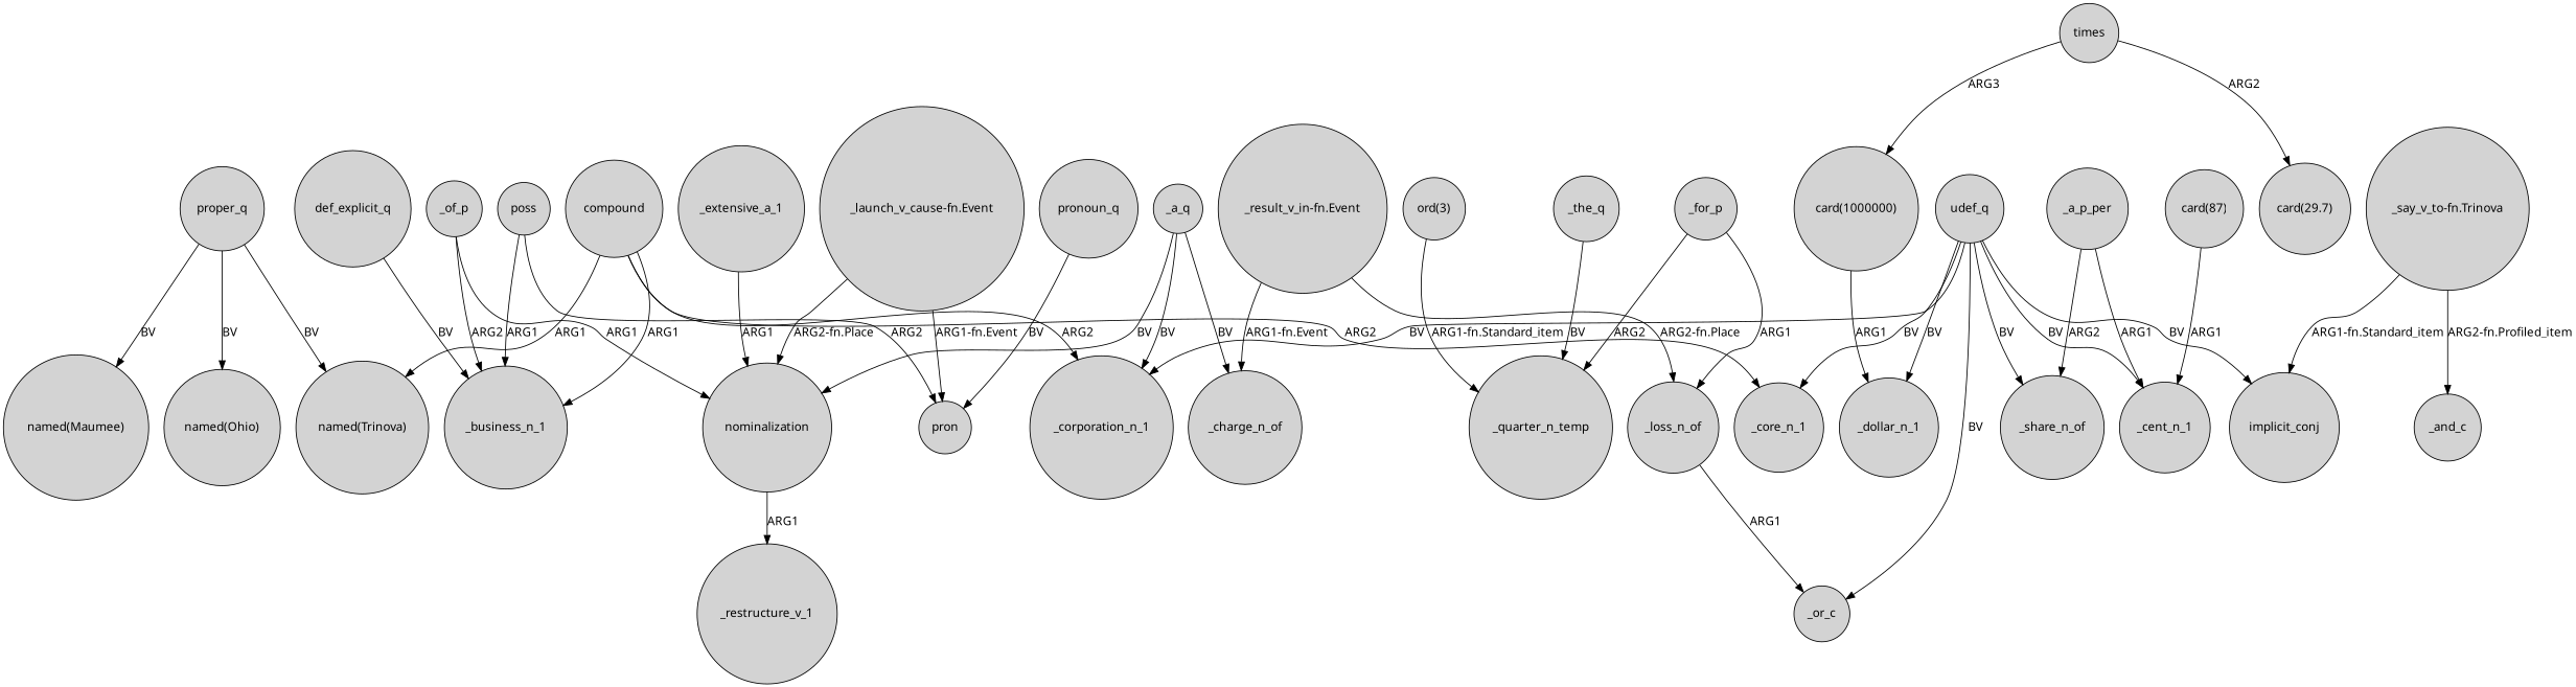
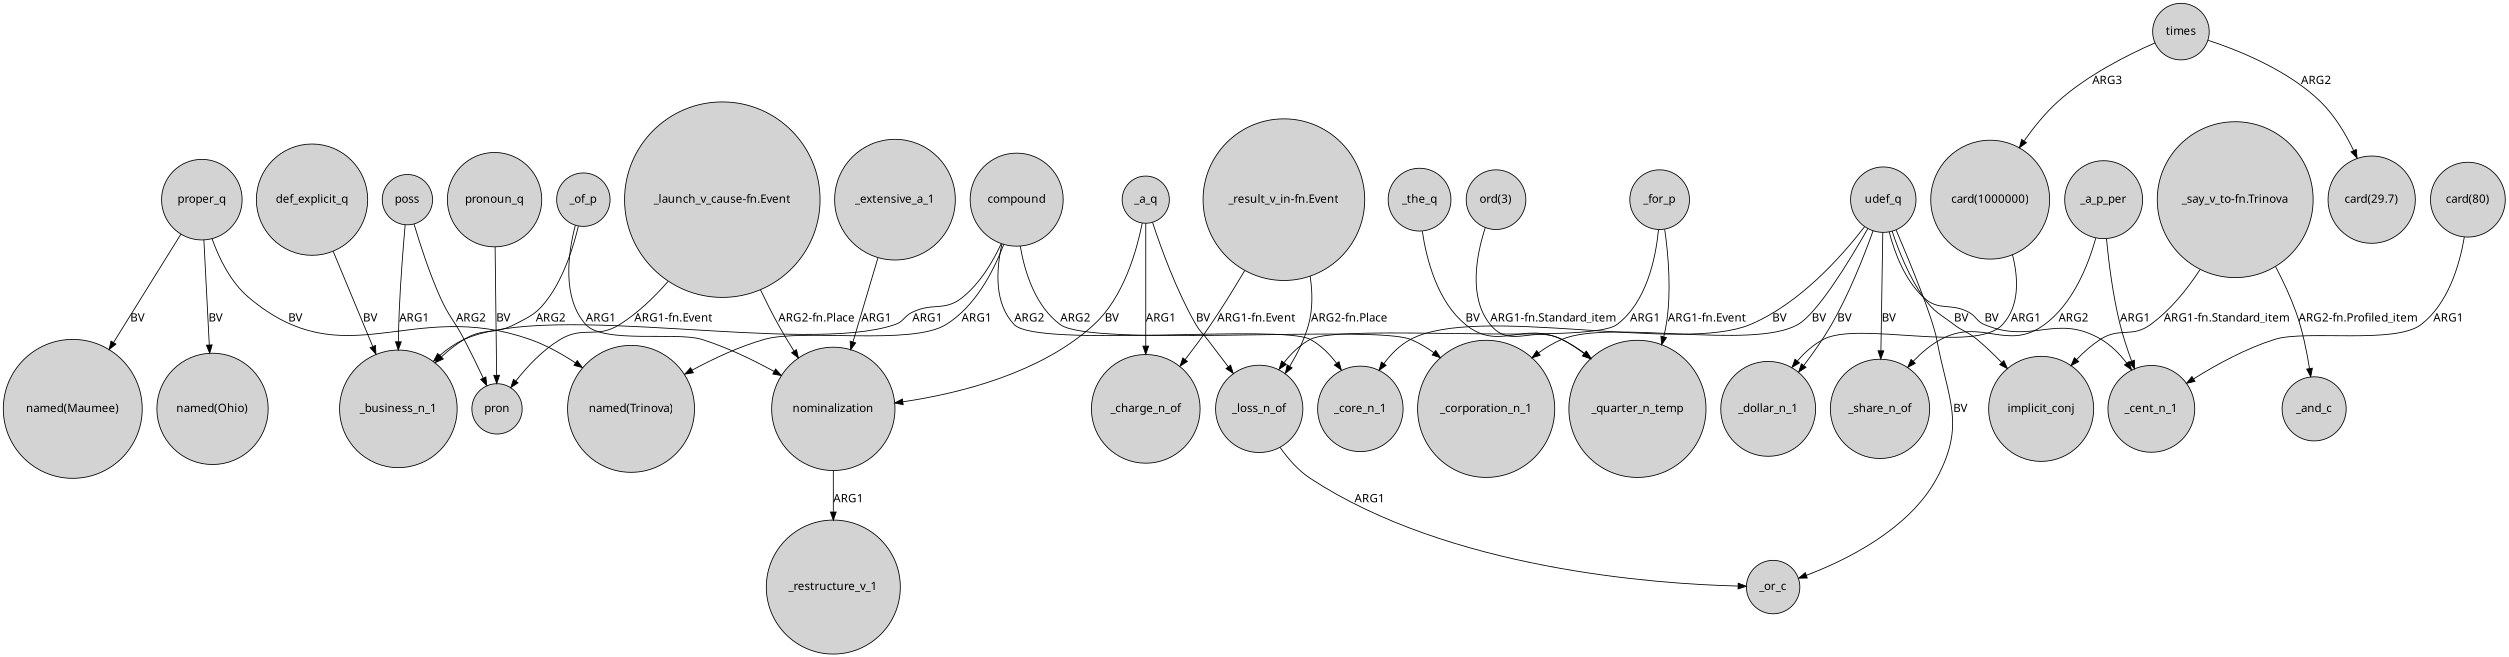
  digraph {
    fontname="Noto Sans"
    node [fontname="Noto Sans" shape=circle style=filled]
    edge [fontname="Noto Sans"]
    def_explicit_q
    _business_n_1
    _a_q
    _loss_n_of
    nominalization
    _charge_n_of
    _or_c
    _restructure_v_1
    compound
    "named(Trinova)"
    _core_n_1
    _corporation_n_1
    poss
    pron
    "ord(3)"
    _quarter_n_temp
    _a_p_per
    _cent_n_1
    _share_n_of
    _of_p
    _extensive_a_1
    _the_q
    proper_q
    "named(Ohio)"
    "named(Maumee)"
    "_result_v_in-fn.Event"
    times
    "card(1000000)"
    "card(29.7)"
    _dollar_n_1
    n31 [label="_say_v_to-fn.Trinova"]
    implicit_conj
    _and_c
    udef_q
    pronoun_q
    _for_p
    "_launch_v_cause-fn.Event"
-   "card(87)"
+   "card(87)" [label="card(80)"]
    def_explicit_q -> _business_n_1 [label=BV]
-   _a_q -> _corporation_n_1 [label=BV]
+   _a_q -> _loss_n_of [label=BV]
    _a_q -> nominalization [label=BV]
-   _a_q -> _charge_n_of [label=BV]
+   _a_q -> _charge_n_of [label=ARG1]
    _loss_n_of -> _or_c [label=ARG1]
    nominalization -> _restructure_v_1 [label=ARG1]
    compound -> _business_n_1 [label=ARG1]
    compound -> "named(Trinova)" [label=ARG1]
    compound -> _core_n_1 [label=ARG2]
    compound -> _corporation_n_1 [label=ARG2]
    poss -> _business_n_1 [label=ARG1]
    poss -> pron [label=ARG2]
    "ord(3)" -> _quarter_n_temp [label="ARG1-fn.Standard_item"]
    _a_p_per -> _cent_n_1 [label=ARG1]
    _a_p_per -> _share_n_of [label=ARG2]
    _of_p -> _business_n_1 [label=ARG2]
    _of_p -> nominalization [label=ARG1]
    _extensive_a_1 -> nominalization [label=ARG1]
    _the_q -> _quarter_n_temp [label=BV]
    proper_q -> "named(Trinova)" [label=BV]
    proper_q -> "named(Ohio)" [label=BV]
    proper_q -> "named(Maumee)" [label=BV]
    "_result_v_in-fn.Event" -> _loss_n_of [label="ARG2-fn.Place"]
    "_result_v_in-fn.Event" -> _charge_n_of [label="ARG1-fn.Event"]
    times -> "card(1000000)" [label=ARG3]
    times -> "card(29.7)" [label=ARG2]
    "card(1000000)" -> _dollar_n_1 [label=ARG1]
    n31 -> implicit_conj [label="ARG1-fn.Standard_item"]
    n31 -> _and_c [label="ARG2-fn.Profiled_item"]
    udef_q -> _or_c [label=BV]
    udef_q -> _core_n_1 [label=BV]
    udef_q -> _corporation_n_1 [label=BV]
    udef_q -> _cent_n_1 [label=BV]
    udef_q -> _share_n_of [label=BV]
    udef_q -> _dollar_n_1 [label=BV]
    udef_q -> implicit_conj [label=BV]
    pronoun_q -> pron [label=BV]
    _for_p -> _loss_n_of [label=ARG1]
-   _for_p -> _quarter_n_temp [label=ARG2]
+   _for_p -> _quarter_n_temp [label="ARG1-fn.Event"]
    "_launch_v_cause-fn.Event" -> nominalization [label="ARG2-fn.Place"]
    "_launch_v_cause-fn.Event" -> pron [label="ARG1-fn.Event"]
    "card(87)" -> _cent_n_1 [label=ARG1]
  }
